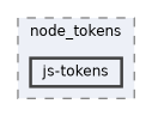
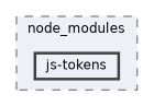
  digraph {
    compound=true
    n1 [color=grey25 fillcolor="#edf0f7" fontname=Helvetica fontsize=10 height=0.2 label="js-tokens" shape=box style="filled,bold" width=0.4]
    subgraph cluster_1 {
      bgcolor="#edf0f7"
      fontname=Helvetica
      fontsize=10
-     label=node_tokens
+     label=node_modules
      pencolor=grey50
      style="filled,dashed"
      n1
    }
  }
